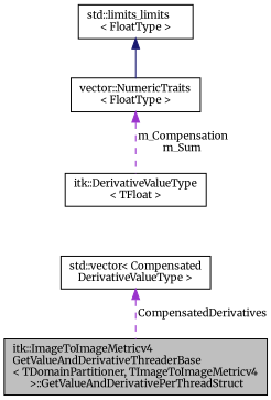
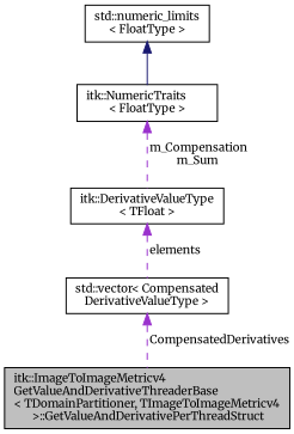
  digraph {
    fontname=Merriweather
    node [color=black fillcolor=white fontname=Merriweather fontsize=10 shape=record style=filled]
    edge [color=darkorchid3 dir=back fontname=Merriweather fontsize=10 labelfontname=Helvetica labelfontsize=10 style=dashed]
    n1 [fillcolor=grey75 fontcolor=black height=0.2 label="itk::ImageToImageMetricv4\lGetValueAndDerivativeThreaderBase\l\< TDomainPartitioner, TImageToImageMetricv4\l \>::GetValueAndDerivativePerThreadStruct" width=0.4]
    n2 [height=0.2 label="std::vector\< Compensated\lDerivativeValueType \>" width=0.4]
    n3 [height=0.2 label="itk::DerivativeValueType\l\< TFloat \>" width=0.4]
-   n4 [height=0.2 label="vector::NumericTraits\l\< FloatType \>" width=0.4]
-   n5 [height=0.2 label="std::limits_limits\l\< FloatType \>" width=0.4]
+   n4 [height=0.2 label="itk::NumericTraits\l\< FloatType \>" width=0.4]
+   n5 [height=0.2 label="std::numeric_limits\l\< FloatType \>" width=0.4]
    n2 -> n1 [label=" CompensatedDerivatives"]
+   n3 -> n2 [label=" elements"]
    n4 -> n3 [label=" m_Compensation\nm_Sum"]
    n5 -> n4 [color=midnightblue style=solid]
  }
